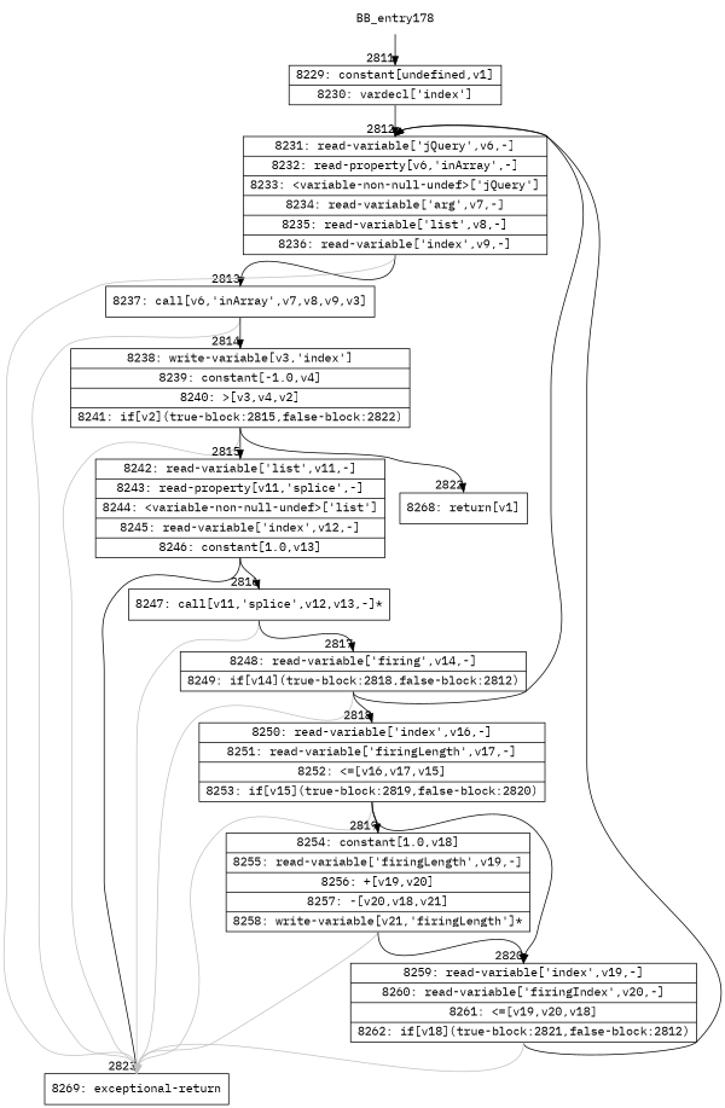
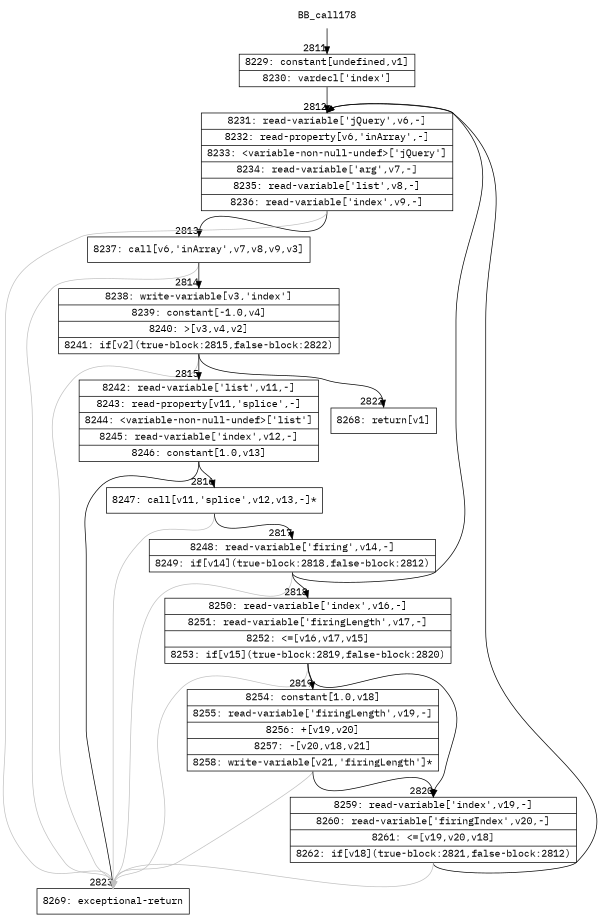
  digraph {
    fontname="IBM Plex Mono"
    rankdir=TD
    node [fontname="IBM Plex Mono" shape=record]
    edge [fontname="IBM Plex Mono" headport=n tailport=s]
-   BB_entry178 [shape=none]
+   BB_entry178 [shape=none label=BB_call178]
    n2 [label="{8229: constant[undefined,v1]|8230: vardecl['index']}"]
    n3 [label="{8231: read-variable['jQuery',v6,-]|8232: read-property[v6,'inArray',-]|8233: \<variable-non-null-undef\>['jQuery']|8234: read-variable['arg',v7,-]|8235: read-variable['list',v8,-]|8236: read-variable['index',v9,-]}"]
    n4 [label="{8237: call[v6,'inArray',v7,v8,v9,v3]}"]
    n5 [label="{8269: exceptional-return}"]
    n6 [label="{8238: write-variable[v3,'index']|8239: constant[-1.0,v4]|8240: \>[v3,v4,v2]|8241: if[v2](true-block:2815,false-block:2822)}"]
    n7 [label="{8242: read-variable['list',v11,-]|8243: read-property[v11,'splice',-]|8244: \<variable-non-null-undef\>['list']|8245: read-variable['index',v12,-]|8246: constant[1.0,v13]}"]
    n8 [label="{8268: return[v1]}"]
    n9 [label="{8247: call[v11,'splice',v12,v13,-]*}"]
    n10 [label="{8248: read-variable['firing',v14,-]|8249: if[v14](true-block:2818,false-block:2812)}"]
    n11 [label="{8250: read-variable['index',v16,-]|8251: read-variable['firingLength',v17,-]|8252: \<=[v16,v17,v15]|8253: if[v15](true-block:2819,false-block:2820)}"]
    n12 [label="{8254: constant[1.0,v18]|8255: read-variable['firingLength',v19,-]|8256: +[v19,v20]|8257: -[v20,v18,v21]|8258: write-variable[v21,'firingLength']*}"]
    n13 [label="{8259: read-variable['index',v19,-]|8260: read-variable['firingIndex',v20,-]|8261: \<=[v19,v20,v18]|8262: if[v18](true-block:2821,false-block:2812)}"]
    BB_entry178 -> n2 [headlabel="    2811"]
    n2 -> n3 [headlabel="      2812"]
    n3 -> n4 [headlabel="      2813"]
    n3 -> n5 [color=gray headlabel="      2823"]
    n4 -> n5 [color=gray]
    n4 -> n6 [headlabel="      2814"]
    n6 -> n5 [color=gray]
    n6 -> n7 [headlabel="      2815"]
    n6 -> n8 [headlabel="      2822"]
    n7 -> n5 [color=black]
    n7 -> n9 [headlabel="      2816"]
    n9 -> n5 [color=gray]
    n9 -> n10 [headlabel="      2817"]
    n10 -> n3
    n10 -> n5 [color=gray]
    n10 -> n11 [headlabel="      2818"]
    n11 -> n5 [color=gray]
    n11 -> n12 [headlabel="      2819"]
    n11 -> n13 [headlabel="      2820"]
    n12 -> n5 [color=gray]
    n12 -> n13
    n13 -> n3
    n13 -> n5 [color=gray]
  }
